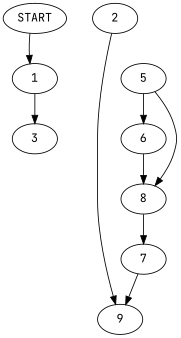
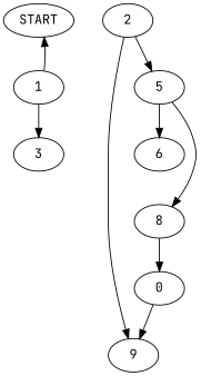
  digraph {
    fontname="JetBrains Mono"
    node [fontname="JetBrains Mono"]
    edge [fontname="JetBrains Mono"]
    n1 [label=START]
    1
    3
    n4 [label=9]
    2
    5
    6
    8
-   7
-   n1 -> 1
+   7 [label=0]
+   1 -> n1
    1 -> 3
    2 -> n4
+   2 -> 5
    5 -> 6
    5 -> 8
-   6 -> 8
    8 -> 7
    7 -> n4
  }
